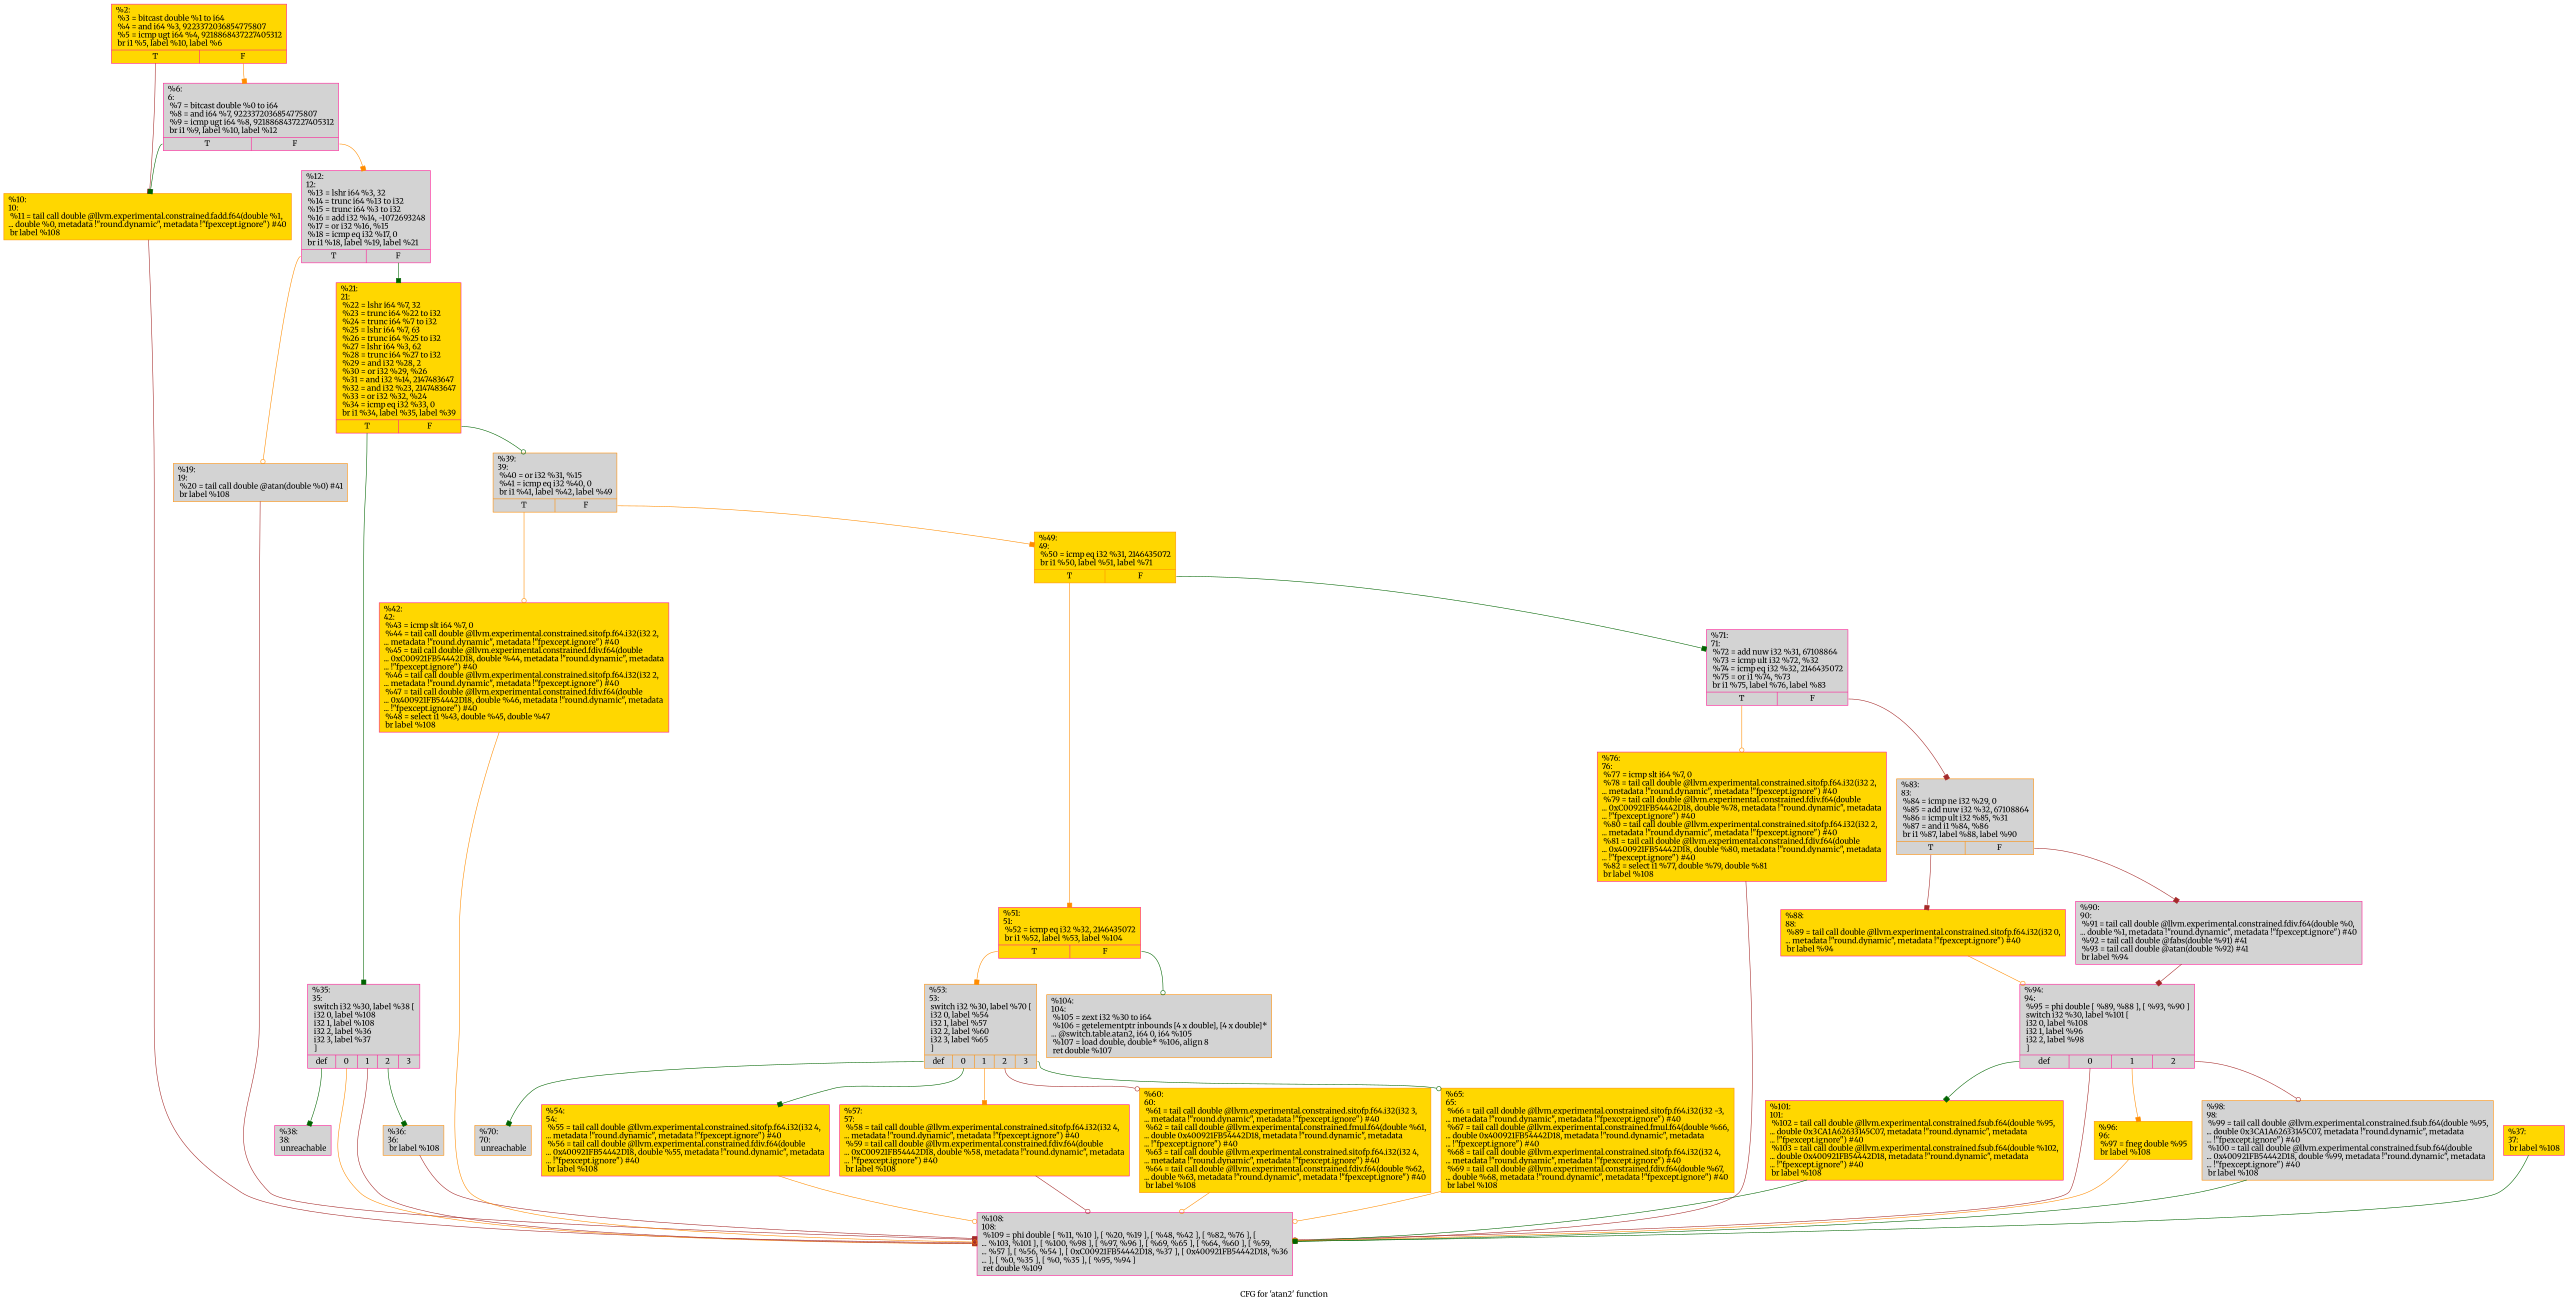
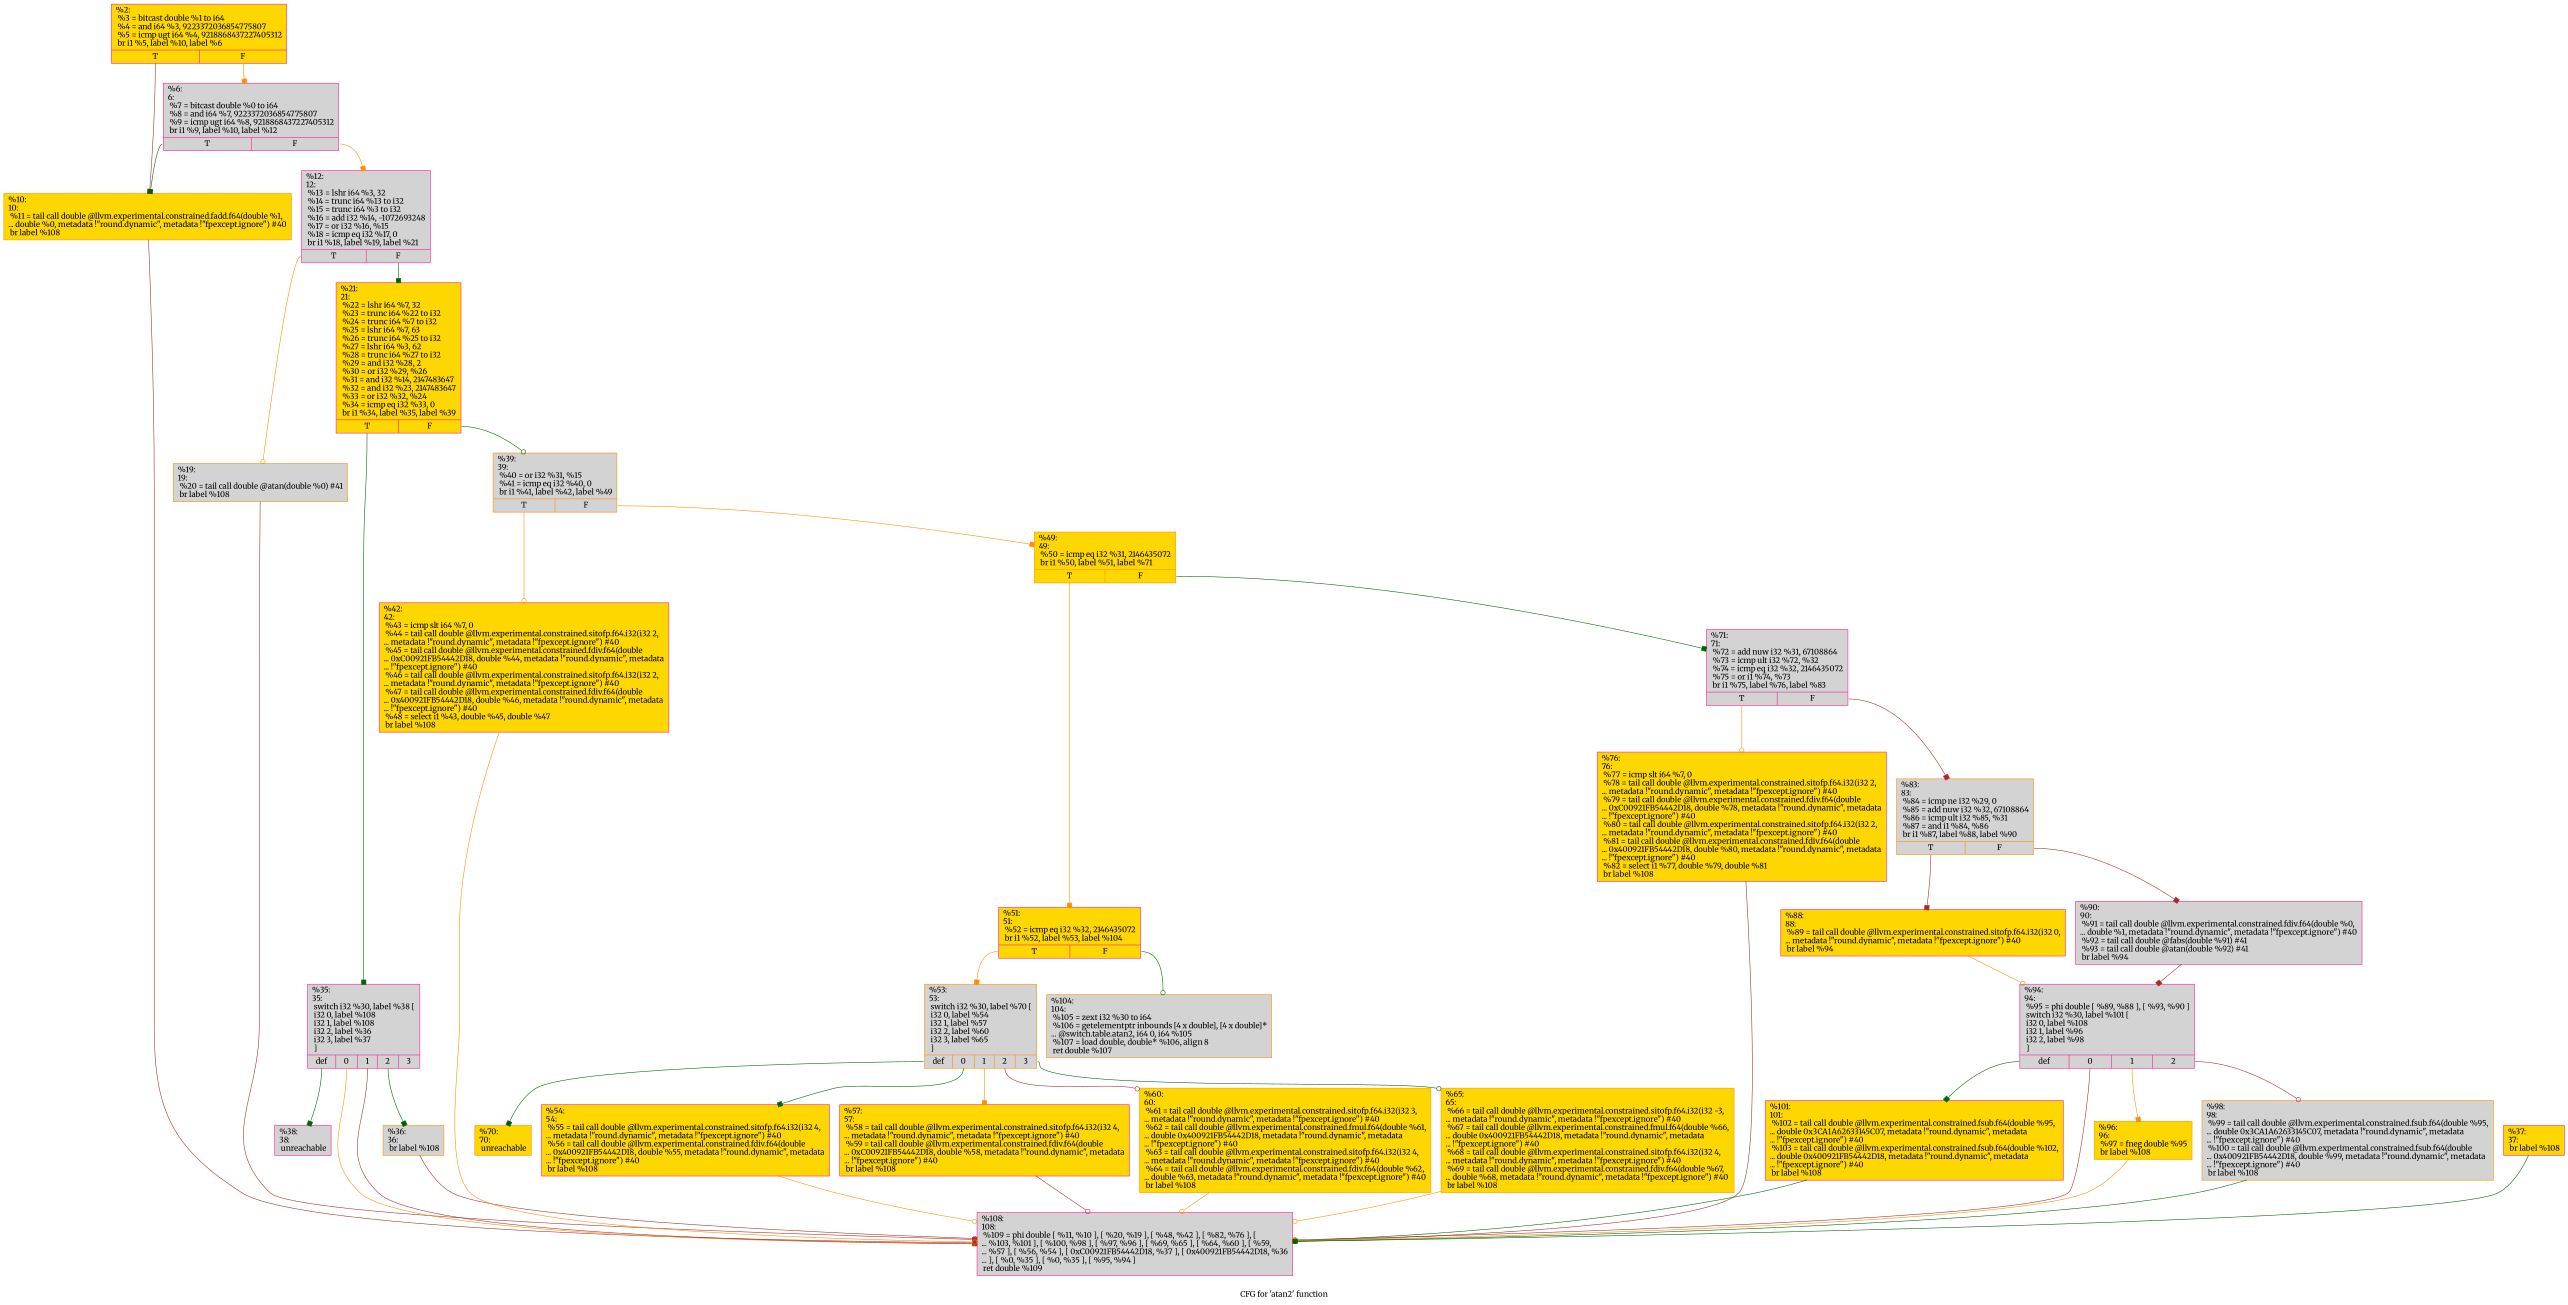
  digraph {
    fontname=Merriweather
    label="CFG for 'atan2' function"
    node [color=deeppink fillcolor=gold fontname=Merriweather shape=record style=filled]
    edge [arrowhead=box color=darkorange fontname=Merriweather]
    n1 [label="{%2:\l  %3 = bitcast double %1 to i64\l  %4 = and i64 %3, 9223372036854775807\l  %5 = icmp ugt i64 %4, 9218868437227405312\l  br i1 %5, label %10, label %6\l|{<s0>T|<s1>F}}"]
    n2 [color=darkorange label="{%10:\l10:                                               \l  %11 = tail call double @llvm.experimental.constrained.fadd.f64(double %1,\l... double %0, metadata !\"round.dynamic\", metadata !\"fpexcept.ignore\") #40\l  br label %108\l}"]
    n3 [fillcolor=lightgrey label="{%6:\l6:                                                \l  %7 = bitcast double %0 to i64\l  %8 = and i64 %7, 9223372036854775807\l  %9 = icmp ugt i64 %8, 9218868437227405312\l  br i1 %9, label %10, label %12\l|{<s0>T|<s1>F}}"]
    n4 [fillcolor=lightgrey label="{%108:\l108:                                              \l  %109 = phi double [ %11, %10 ], [ %20, %19 ], [ %48, %42 ], [ %82, %76 ], [\l... %103, %101 ], [ %100, %98 ], [ %97, %96 ], [ %69, %65 ], [ %64, %60 ], [ %59,\l... %57 ], [ %56, %54 ], [ 0xC00921FB54442D18, %37 ], [ 0x400921FB54442D18, %36\l... ], [ %0, %35 ], [ %0, %35 ], [ %95, %94 ]\l  ret double %109\l}"]
    n5 [fillcolor=lightgrey label="{%12:\l12:                                               \l  %13 = lshr i64 %3, 32\l  %14 = trunc i64 %13 to i32\l  %15 = trunc i64 %3 to i32\l  %16 = add i32 %14, -1072693248\l  %17 = or i32 %16, %15\l  %18 = icmp eq i32 %17, 0\l  br i1 %18, label %19, label %21\l|{<s0>T|<s1>F}}"]
    n6 [color=darkorange fillcolor=lightgrey label="{%19:\l19:                                               \l  %20 = tail call double @atan(double %0) #41\l  br label %108\l}"]
    n7 [label="{%21:\l21:                                               \l  %22 = lshr i64 %7, 32\l  %23 = trunc i64 %22 to i32\l  %24 = trunc i64 %7 to i32\l  %25 = lshr i64 %7, 63\l  %26 = trunc i64 %25 to i32\l  %27 = lshr i64 %3, 62\l  %28 = trunc i64 %27 to i32\l  %29 = and i32 %28, 2\l  %30 = or i32 %29, %26\l  %31 = and i32 %14, 2147483647\l  %32 = and i32 %23, 2147483647\l  %33 = or i32 %32, %24\l  %34 = icmp eq i32 %33, 0\l  br i1 %34, label %35, label %39\l|{<s0>T|<s1>F}}"]
    n8 [fillcolor=lightgrey label="{%35:\l35:                                               \l  switch i32 %30, label %38 [\l    i32 0, label %108\l    i32 1, label %108\l    i32 2, label %36\l    i32 3, label %37\l  ]\l|{<s0>def|<s1>0|<s2>1|<s3>2|<s4>3}}"]
    n9 [color=darkorange fillcolor=lightgrey label="{%39:\l39:                                               \l  %40 = or i32 %31, %15\l  %41 = icmp eq i32 %40, 0\l  br i1 %41, label %42, label %49\l|{<s0>T|<s1>F}}"]
    n10 [fillcolor=lightgrey label="{%38:\l38:                                               \l  unreachable\l}"]
    n11 [color=darkorange fillcolor=lightgrey label="{%36:\l36:                                               \l  br label %108\l}"]
    n12 [label="{%42:\l42:                                               \l  %43 = icmp slt i64 %7, 0\l  %44 = tail call double @llvm.experimental.constrained.sitofp.f64.i32(i32 2,\l... metadata !\"round.dynamic\", metadata !\"fpexcept.ignore\") #40\l  %45 = tail call double @llvm.experimental.constrained.fdiv.f64(double\l... 0xC00921FB54442D18, double %44, metadata !\"round.dynamic\", metadata\l... !\"fpexcept.ignore\") #40\l  %46 = tail call double @llvm.experimental.constrained.sitofp.f64.i32(i32 2,\l... metadata !\"round.dynamic\", metadata !\"fpexcept.ignore\") #40\l  %47 = tail call double @llvm.experimental.constrained.fdiv.f64(double\l... 0x400921FB54442D18, double %46, metadata !\"round.dynamic\", metadata\l... !\"fpexcept.ignore\") #40\l  %48 = select i1 %43, double %45, double %47\l  br label %108\l}"]
    n13 [color=darkorange label="{%49:\l49:                                               \l  %50 = icmp eq i32 %31, 2146435072\l  br i1 %50, label %51, label %71\l|{<s0>T|<s1>F}}"]
    n14 [label="{%37:\l37:                                               \l  br label %108\l}"]
    n15 [label="{%51:\l51:                                               \l  %52 = icmp eq i32 %32, 2146435072\l  br i1 %52, label %53, label %104\l|{<s0>T|<s1>F}}"]
    n16 [fillcolor=lightgrey label="{%71:\l71:                                               \l  %72 = add nuw i32 %31, 67108864\l  %73 = icmp ult i32 %72, %32\l  %74 = icmp eq i32 %32, 2146435072\l  %75 = or i1 %74, %73\l  br i1 %75, label %76, label %83\l|{<s0>T|<s1>F}}"]
    n17 [color=darkorange fillcolor=lightgrey label="{%53:\l53:                                               \l  switch i32 %30, label %70 [\l    i32 0, label %54\l    i32 1, label %57\l    i32 2, label %60\l    i32 3, label %65\l  ]\l|{<s0>def|<s1>0|<s2>1|<s3>2|<s4>3}}"]
    n18 [color=darkorange fillcolor=lightgrey label="{%104:\l104:                                              \l  %105 = zext i32 %30 to i64\l  %106 = getelementptr inbounds [4 x double], [4 x double]*\l... @switch.table.atan2, i64 0, i64 %105\l  %107 = load double, double* %106, align 8\l  ret double %107\l}"]
    n19 [label="{%76:\l76:                                               \l  %77 = icmp slt i64 %7, 0\l  %78 = tail call double @llvm.experimental.constrained.sitofp.f64.i32(i32 2,\l... metadata !\"round.dynamic\", metadata !\"fpexcept.ignore\") #40\l  %79 = tail call double @llvm.experimental.constrained.fdiv.f64(double\l... 0xC00921FB54442D18, double %78, metadata !\"round.dynamic\", metadata\l... !\"fpexcept.ignore\") #40\l  %80 = tail call double @llvm.experimental.constrained.sitofp.f64.i32(i32 2,\l... metadata !\"round.dynamic\", metadata !\"fpexcept.ignore\") #40\l  %81 = tail call double @llvm.experimental.constrained.fdiv.f64(double\l... 0x400921FB54442D18, double %80, metadata !\"round.dynamic\", metadata\l... !\"fpexcept.ignore\") #40\l  %82 = select i1 %77, double %79, double %81\l  br label %108\l}"]
    n20 [color=darkorange fillcolor=lightgrey label="{%83:\l83:                                               \l  %84 = icmp ne i32 %29, 0\l  %85 = add nuw i32 %32, 67108864\l  %86 = icmp ult i32 %85, %31\l  %87 = and i1 %84, %86\l  br i1 %87, label %88, label %90\l|{<s0>T|<s1>F}}"]
-   n21 [color=darkorange fillcolor=lightgrey label="{%70:\l70:                                               \l  unreachable\l}"]
+   n21 [color=darkorange label="{%70:\l70:                                               \l  unreachable\l}"]
    n22 [label="{%54:\l54:                                               \l  %55 = tail call double @llvm.experimental.constrained.sitofp.f64.i32(i32 4,\l... metadata !\"round.dynamic\", metadata !\"fpexcept.ignore\") #40\l  %56 = tail call double @llvm.experimental.constrained.fdiv.f64(double\l... 0x400921FB54442D18, double %55, metadata !\"round.dynamic\", metadata\l... !\"fpexcept.ignore\") #40\l  br label %108\l}"]
    n23 [label="{%57:\l57:                                               \l  %58 = tail call double @llvm.experimental.constrained.sitofp.f64.i32(i32 4,\l... metadata !\"round.dynamic\", metadata !\"fpexcept.ignore\") #40\l  %59 = tail call double @llvm.experimental.constrained.fdiv.f64(double\l... 0xC00921FB54442D18, double %58, metadata !\"round.dynamic\", metadata\l... !\"fpexcept.ignore\") #40\l  br label %108\l}"]
    n24 [color=darkorange label="{%60:\l60:                                               \l  %61 = tail call double @llvm.experimental.constrained.sitofp.f64.i32(i32 3,\l... metadata !\"round.dynamic\", metadata !\"fpexcept.ignore\") #40\l  %62 = tail call double @llvm.experimental.constrained.fmul.f64(double %61,\l... double 0x400921FB54442D18, metadata !\"round.dynamic\", metadata\l... !\"fpexcept.ignore\") #40\l  %63 = tail call double @llvm.experimental.constrained.sitofp.f64.i32(i32 4,\l... metadata !\"round.dynamic\", metadata !\"fpexcept.ignore\") #40\l  %64 = tail call double @llvm.experimental.constrained.fdiv.f64(double %62,\l... double %63, metadata !\"round.dynamic\", metadata !\"fpexcept.ignore\") #40\l  br label %108\l}"]
    n25 [color=darkorange label="{%65:\l65:                                               \l  %66 = tail call double @llvm.experimental.constrained.sitofp.f64.i32(i32 -3,\l... metadata !\"round.dynamic\", metadata !\"fpexcept.ignore\") #40\l  %67 = tail call double @llvm.experimental.constrained.fmul.f64(double %66,\l... double 0x400921FB54442D18, metadata !\"round.dynamic\", metadata\l... !\"fpexcept.ignore\") #40\l  %68 = tail call double @llvm.experimental.constrained.sitofp.f64.i32(i32 4,\l... metadata !\"round.dynamic\", metadata !\"fpexcept.ignore\") #40\l  %69 = tail call double @llvm.experimental.constrained.fdiv.f64(double %67,\l... double %68, metadata !\"round.dynamic\", metadata !\"fpexcept.ignore\") #40\l  br label %108\l}"]
    n26 [label="{%88:\l88:                                               \l  %89 = tail call double @llvm.experimental.constrained.sitofp.f64.i32(i32 0,\l... metadata !\"round.dynamic\", metadata !\"fpexcept.ignore\") #40\l  br label %94\l}"]
    n27 [fillcolor=lightgrey label="{%90:\l90:                                               \l  %91 = tail call double @llvm.experimental.constrained.fdiv.f64(double %0,\l... double %1, metadata !\"round.dynamic\", metadata !\"fpexcept.ignore\") #40\l  %92 = tail call double @fabs(double %91) #41\l  %93 = tail call double @atan(double %92) #41\l  br label %94\l}"]
    n28 [fillcolor=lightgrey label="{%94:\l94:                                               \l  %95 = phi double [ %89, %88 ], [ %93, %90 ]\l  switch i32 %30, label %101 [\l    i32 0, label %108\l    i32 1, label %96\l    i32 2, label %98\l  ]\l|{<s0>def|<s1>0|<s2>1|<s3>2}}"]
    n29 [label="{%101:\l101:                                              \l  %102 = tail call double @llvm.experimental.constrained.fsub.f64(double %95,\l... double 0x3CA1A62633145C07, metadata !\"round.dynamic\", metadata\l... !\"fpexcept.ignore\") #40\l  %103 = tail call double @llvm.experimental.constrained.fsub.f64(double %102,\l... double 0x400921FB54442D18, metadata !\"round.dynamic\", metadata\l... !\"fpexcept.ignore\") #40\l  br label %108\l}"]
    n30 [color=darkorange label="{%96:\l96:                                               \l  %97 = fneg double %95\l  br label %108\l}"]
    n31 [color=darkorange fillcolor=lightgrey label="{%98:\l98:                                               \l  %99 = tail call double @llvm.experimental.constrained.fsub.f64(double %95,\l... double 0x3CA1A62633145C07, metadata !\"round.dynamic\", metadata\l... !\"fpexcept.ignore\") #40\l  %100 = tail call double @llvm.experimental.constrained.fsub.f64(double\l... 0x400921FB54442D18, double %99, metadata !\"round.dynamic\", metadata\l... !\"fpexcept.ignore\") #40\l  br label %108\l}"]
    n1 -> n2 [color=brown tailport=s0]
    n1 -> n3 [tailport=s1]
    n2 -> n4 [color=brown]
    n3 -> n2 [color=darkgreen tailport=s0]
    n3 -> n5 [tailport=s1]
    n5 -> n6 [arrowhead=odot tailport=s0]
    n5 -> n7 [color=darkgreen tailport=s1]
    n6 -> n4 [color=brown]
    n7 -> n8 [color=darkgreen tailport=s0]
    n7 -> n9 [arrowhead=odot color=darkgreen tailport=s1]
    n8 -> n4 [tailport=s1]
    n8 -> n4 [color=brown tailport=s2]
    n8 -> n10 [color=darkgreen tailport=s0]
    n8 -> n11 [color=darkgreen tailport=s3]
    n9 -> n12 [arrowhead=odot tailport=s0]
    n9 -> n13 [tailport=s1]
-   n11 -> n4 [color=brown]
+   n11 -> n4 [arrowhead=odot color=brown]
    n12 -> n4 [arrowhead=odot]
    n13 -> n15 [tailport=s0]
    n13 -> n16 [color=darkgreen tailport=s1]
    n14 -> n4 [arrowhead=odot color=darkgreen]
    n15 -> n17 [tailport=s0]
    n15 -> n18 [arrowhead=odot color=darkgreen tailport=s1]
    n16 -> n19 [arrowhead=odot tailport=s0]
    n16 -> n20 [color=brown tailport=s1]
    n17 -> n21 [color=darkgreen tailport=s0]
    n17 -> n22 [color=darkgreen tailport=s1]
    n17 -> n23 [tailport=s2]
    n17 -> n24 [arrowhead=odot color=brown tailport=s3]
    n17 -> n25 [arrowhead=odot color=darkgreen tailport=s4]
    n19 -> n4 [arrowhead=odot color=brown]
    n20 -> n26 [color=brown tailport=s0]
    n20 -> n27 [color=brown tailport=s1]
    n22 -> n4 [arrowhead=odot]
    n23 -> n4 [arrowhead=odot color=brown]
    n24 -> n4 [arrowhead=odot]
    n25 -> n4 [arrowhead=odot]
    n26 -> n28 [arrowhead=odot]
    n27 -> n28 [color=brown]
    n28 -> n4 [arrowhead=odot color=brown tailport=s1]
    n28 -> n29 [color=darkgreen tailport=s0]
    n28 -> n30 [tailport=s2]
    n28 -> n31 [arrowhead=odot color=brown tailport=s3]
    n29 -> n4 [arrowhead=odot color=darkgreen]
    n30 -> n4
    n31 -> n4 [color=darkgreen]
  }
